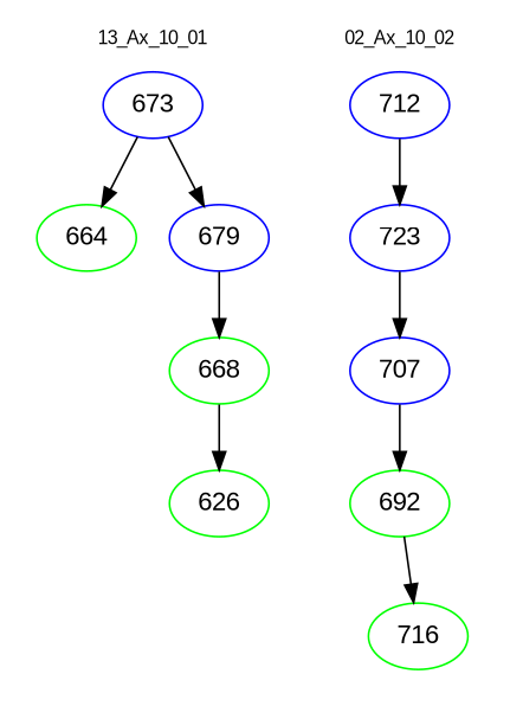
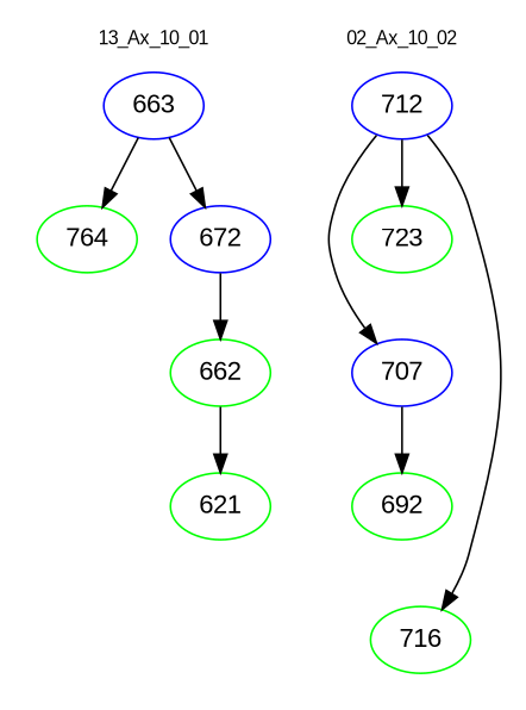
  digraph {
    fontname="Liberation Sans"
    node [color=green fontname="Liberation Sans"]
    edge [color=black fontname="Liberation Sans"]
-   n1 [color=blue label=673]
-   n2 [label=626]
-   n3 [label=664]
-   n4 [color=blue label=679]
-   n5 [label=668]
+   n1 [color=blue label=663]
+   n2 [label=621]
+   n3 [label=764]
+   n4 [color=blue label=672]
+   n5 [label=662]
    n6 [color=blue label=712]
    n7 [color=blue label=707]
    n8 [label=716]
-   n9 [color=blue label=723]
+   n9 [label=723]
    n10 [label=692]
    subgraph cluster_1 {
      color=white
      fontsize=10
      label="13_Ax_10_01"
      n1
      n2
      n3
      n4
      n5
    }
    subgraph cluster_2 {
      color=white
      fontsize=10
      label="02_Ax_10_02"
      n6
      n7
      n8
      n9
      n10
    }
    n1 -> n3
    n1 -> n4
    n4 -> n5
    n5 -> n2
-   n9 -> n7
-   n10 -> n8
+   n6 -> n7
+   n6 -> n8
    n6 -> n9
    n7 -> n10
  }
